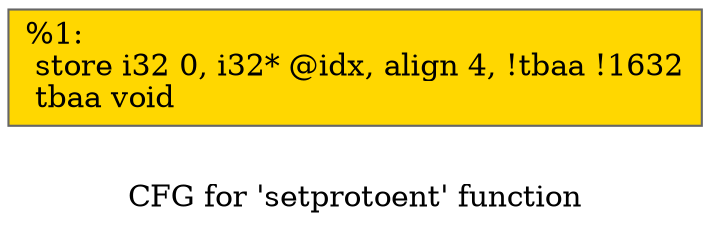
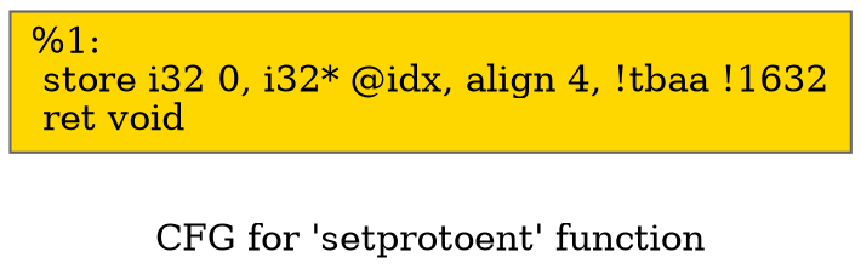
  digraph {
    label="CFG for 'setprotoent' function"
-   n1 [label="{%1:\l  store i32 0, i32* @idx, align 4, !tbaa !1632\l  tbaa void\l}" shape=record style=filled fillcolor=gold color=gray40]
+   n1 [label="{%1:\l  store i32 0, i32* @idx, align 4, !tbaa !1632\l  ret void\l}" shape=record style=filled fillcolor=gold color=gray40]
  }
